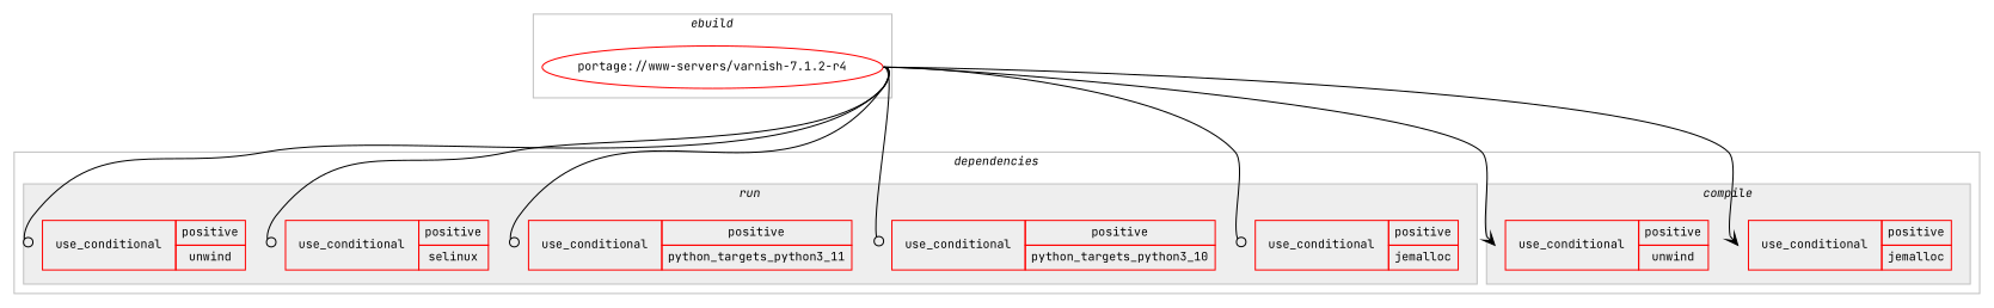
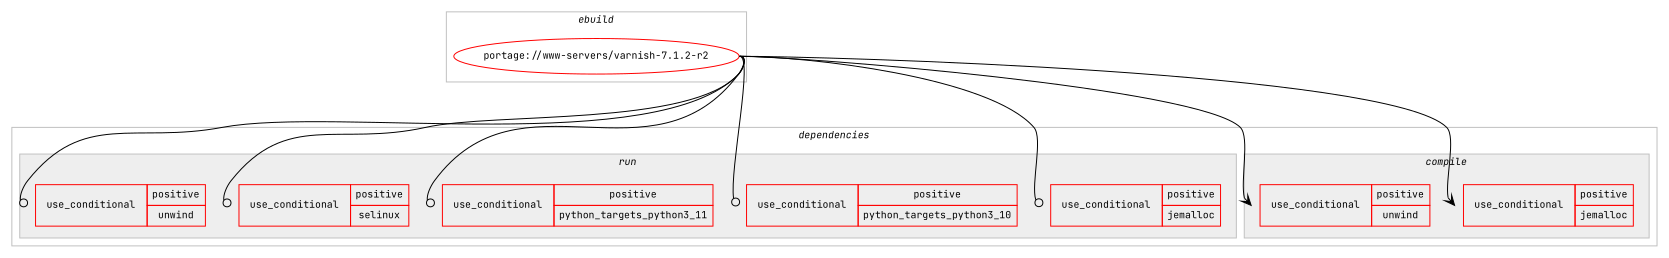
  digraph {
    compound=true
    concentrate=true
    fontname="JetBrains Mono"
    fontsize=10
    newrank=true
    rankdir=TB
    ranksep=1.5
    node [color=red fontname="JetBrains Mono" fontsize=10 shape=none]
    edge [arrowhead=odot headport=w style=solid tailport=e weight=20 fontname="JetBrains Mono"]
-   n1 [label="portage://www-servers/varnish-7.1.2-r4" width=4 shape=""]
+   n1 [label="portage://www-servers/varnish-7.1.2-r2" width=4 shape=""]
    n2 [label=<<TABLE BORDER="0" CELLBORDER="1" CELLSPACING="0" CELLPADDING="4"><TR><TD ROWSPAN="3" CELLPADDING="10">use_conditional</TD></TR><TR><TD>positive</TD></TR><TR><TD>jemalloc</TD></TR></TABLE>>]
    n3 [label=<<TABLE BORDER="0" CELLBORDER="1" CELLSPACING="0" CELLPADDING="4"><TR><TD ROWSPAN="3" CELLPADDING="10">use_conditional</TD></TR><TR><TD>positive</TD></TR><TR><TD>unwind</TD></TR></TABLE>>]
    n4 [label=<<TABLE BORDER="0" CELLBORDER="1" CELLSPACING="0" CELLPADDING="4"><TR><TD ROWSPAN="3" CELLPADDING="10">use_conditional</TD></TR><TR><TD>positive</TD></TR><TR><TD>jemalloc</TD></TR></TABLE>>]
    n5 [label=<<TABLE BORDER="0" CELLBORDER="1" CELLSPACING="0" CELLPADDING="4"><TR><TD ROWSPAN="3" CELLPADDING="10">use_conditional</TD></TR><TR><TD>positive</TD></TR><TR><TD>python_targets_python3_10</TD></TR></TABLE>>]
    n6 [label=<<TABLE BORDER="0" CELLBORDER="1" CELLSPACING="0" CELLPADDING="4"><TR><TD ROWSPAN="3" CELLPADDING="10">use_conditional</TD></TR><TR><TD>positive</TD></TR><TR><TD>python_targets_python3_11</TD></TR></TABLE>>]
    n7 [label=<<TABLE BORDER="0" CELLBORDER="1" CELLSPACING="0" CELLPADDING="4"><TR><TD ROWSPAN="3" CELLPADDING="10">use_conditional</TD></TR><TR><TD>positive</TD></TR><TR><TD>selinux</TD></TR></TABLE>>]
    n8 [label=<<TABLE BORDER="0" CELLBORDER="1" CELLSPACING="0" CELLPADDING="4"><TR><TD ROWSPAN="3" CELLPADDING="10">use_conditional</TD></TR><TR><TD>positive</TD></TR><TR><TD>unwind</TD></TR></TABLE>>]
    subgraph cluster_1 {
      color=gray
      label=<<i>ebuild</i>>
      rank=same
      n1
    }
    subgraph cluster_2 {
      color=gray
      label=<<i>dependencies</i>>
      subgraph cluster_3 {
        color=gray
        fillcolor="#eeeeee"
        label=<<i>compile</i>>
        style=filled
        subgraph sub_4 {
          color=gray
          fillcolor="#eeeeee"
          label=<<i>compile</i>>
          style=filled
          n2
        }
        subgraph sub_5 {
          color=gray
          fillcolor="#eeeeee"
          label=<<i>compile</i>>
          style=filled
          n3
        }
      }
      subgraph cluster_6 {
        color=gray
        fillcolor="#eeeeee"
        label=<<i>compile and run</i>>
        style=filled
      }
      subgraph cluster_7 {
        color=gray
        fillcolor="#eeeeee"
        label=<<i>run</i>>
        style=filled
        subgraph sub_8 {
          color=gray
          fillcolor="#eeeeee"
          label=<<i>run</i>>
          style=filled
          n4
        }
        subgraph sub_9 {
          color=gray
          fillcolor="#eeeeee"
          label=<<i>run</i>>
          style=filled
          n5
        }
        subgraph sub_10 {
          color=gray
          fillcolor="#eeeeee"
          label=<<i>run</i>>
          style=filled
          n6
        }
        subgraph sub_11 {
          color=gray
          fillcolor="#eeeeee"
          label=<<i>run</i>>
          style=filled
          n7
        }
        subgraph sub_12 {
          color=gray
          fillcolor="#eeeeee"
          label=<<i>run</i>>
          style=filled
          n8
        }
      }
    }
    subgraph cluster_13 {
      color=gray
      label=<<i>candidates</i>>
      rank=same
    }
    n1 -> n2 [arrowhead=vee]
    n1 -> n3 [arrowhead=vee]
    n1 -> n4
    n1 -> n5
    n1 -> n6
    n1 -> n7
    n1 -> n8
  }
